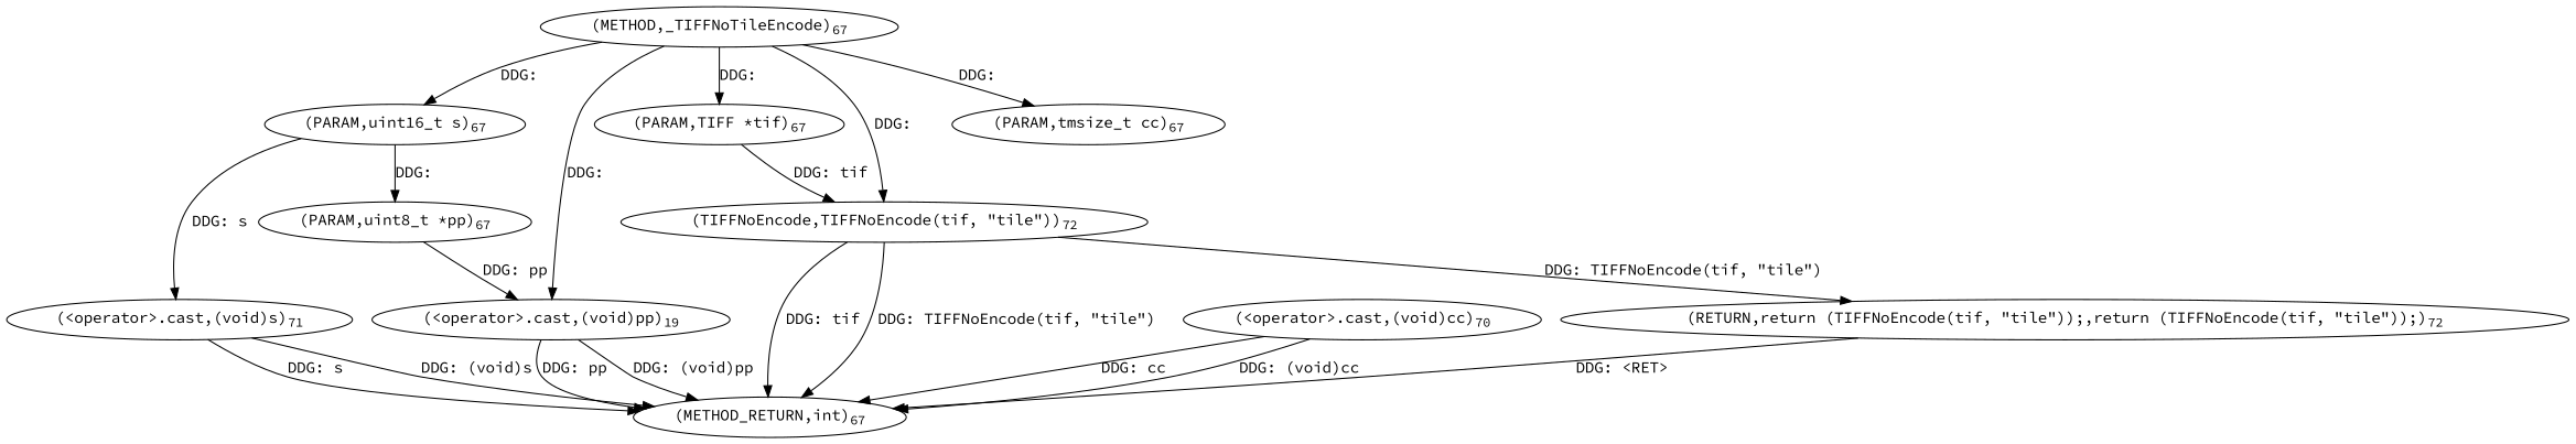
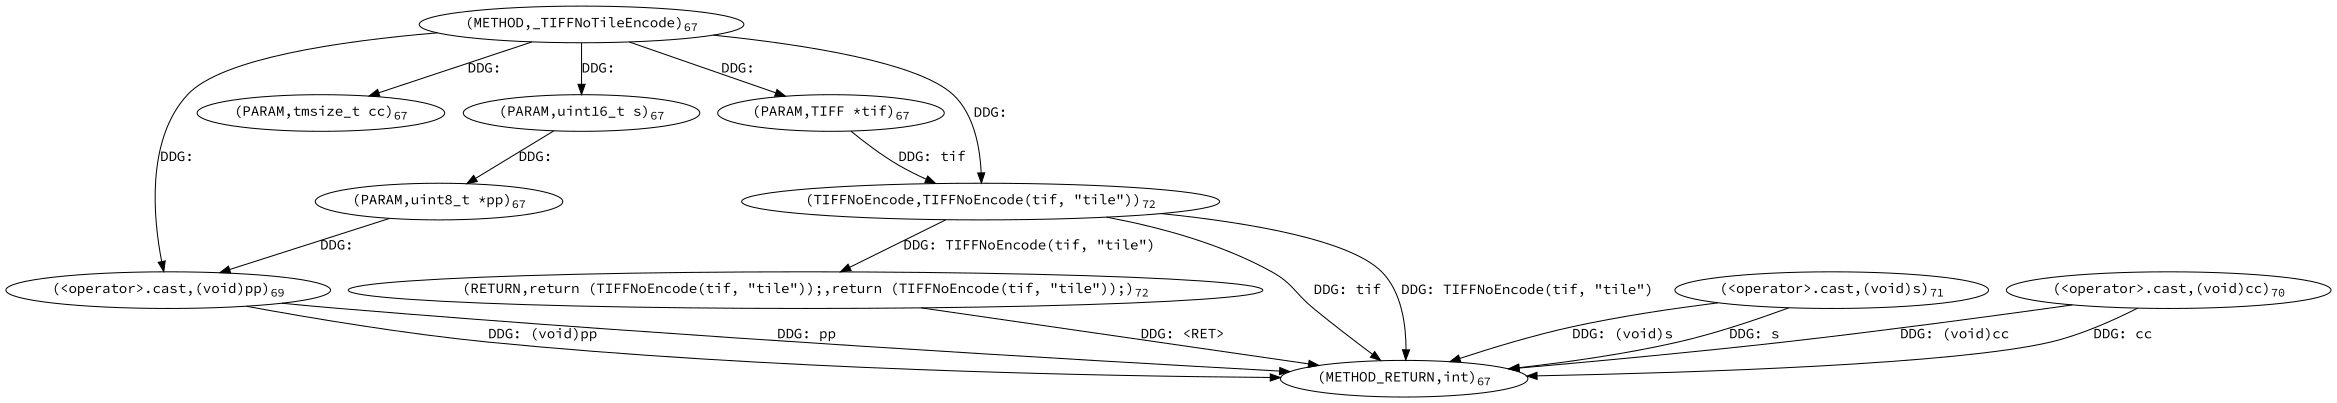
  digraph {
    fontname="Source Code Pro"
    node [fontname="Source Code Pro"]
    edge [fontname="Source Code Pro"]
    n1 [label=<(METHOD,_TIFFNoTileEncode)<SUB>67</SUB>>]
    n2 [label=<(PARAM,TIFF *tif)<SUB>67</SUB>>]
    n3 [label=<(PARAM,tmsize_t cc)<SUB>67</SUB>>]
    n4 [label=<(PARAM,uint16_t s)<SUB>67</SUB>>]
-   n5 [label=<(&lt;operator&gt;.cast,(void)pp)<SUB>19</SUB>>]
+   n5 [label=<(&lt;operator&gt;.cast,(void)pp)<SUB>69</SUB>>]
    n6 [label=<(TIFFNoEncode,TIFFNoEncode(tif, &quot;tile&quot;))<SUB>72</SUB>>]
    n7 [label=<(PARAM,uint8_t *pp)<SUB>67</SUB>>]
    n8 [label=<(&lt;operator&gt;.cast,(void)s)<SUB>71</SUB>>]
    n9 [label=<(METHOD_RETURN,int)<SUB>67</SUB>>]
    n10 [label=<(&lt;operator&gt;.cast,(void)cc)<SUB>70</SUB>>]
    n11 [label=<(RETURN,return (TIFFNoEncode(tif, &quot;tile&quot;));,return (TIFFNoEncode(tif, &quot;tile&quot;));)<SUB>72</SUB>>]
    n1 -> n2 [label="DDG: "]
    n1 -> n3 [label="DDG: "]
    n1 -> n4 [label="DDG: "]
    n1 -> n5 [label="DDG: "]
    n1 -> n6 [label="DDG: "]
    n2 -> n6 [label="DDG: tif"]
    n4 -> n7 [label="DDG: "]
-   n4 -> n8 [label="DDG: s"]
    n5 -> n9 [label="DDG: pp"]
    n5 -> n9 [label="DDG: (void)pp"]
    n6 -> n9 [label="DDG: tif"]
    n6 -> n9 [label="DDG: TIFFNoEncode(tif, &quot;tile&quot;)"]
    n6 -> n11 [label="DDG: TIFFNoEncode(tif, &quot;tile&quot;)"]
-   n7 -> n5 [label="DDG: pp"]
+   n7 -> n5 [label="DDG: "]
    n8 -> n9 [label="DDG: s"]
    n8 -> n9 [label="DDG: (void)s"]
    n10 -> n9 [label="DDG: cc"]
    n10 -> n9 [label="DDG: (void)cc"]
    n11 -> n9 [label="DDG: &lt;RET&gt;"]
  }
